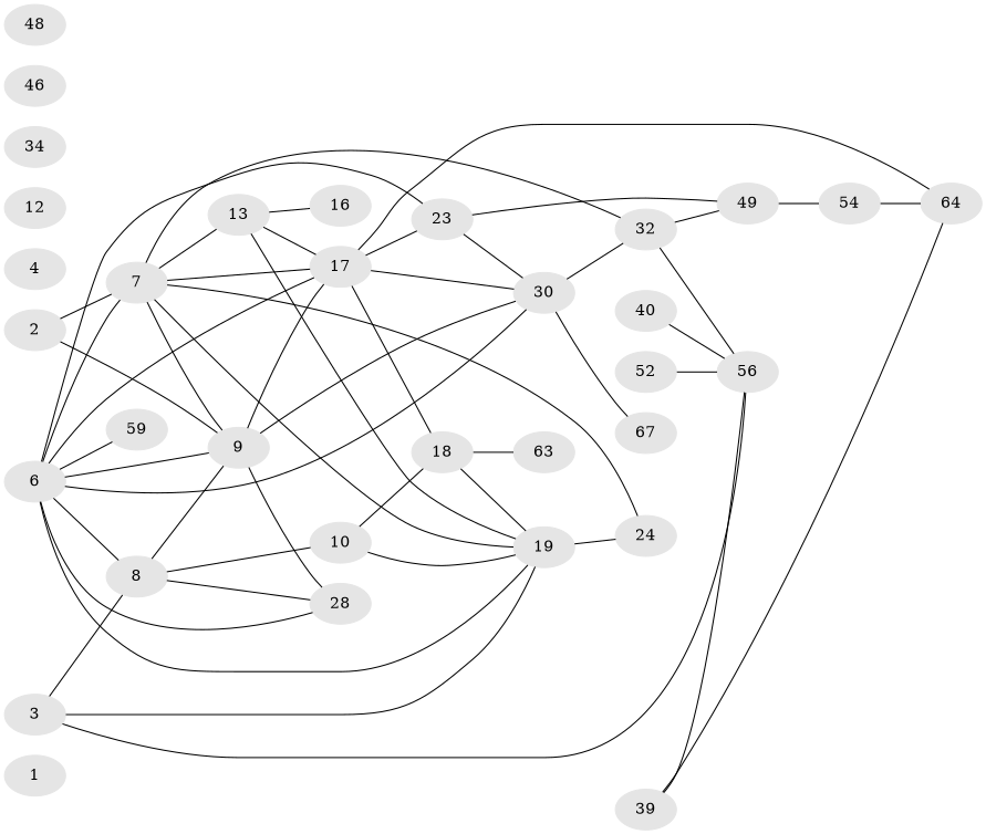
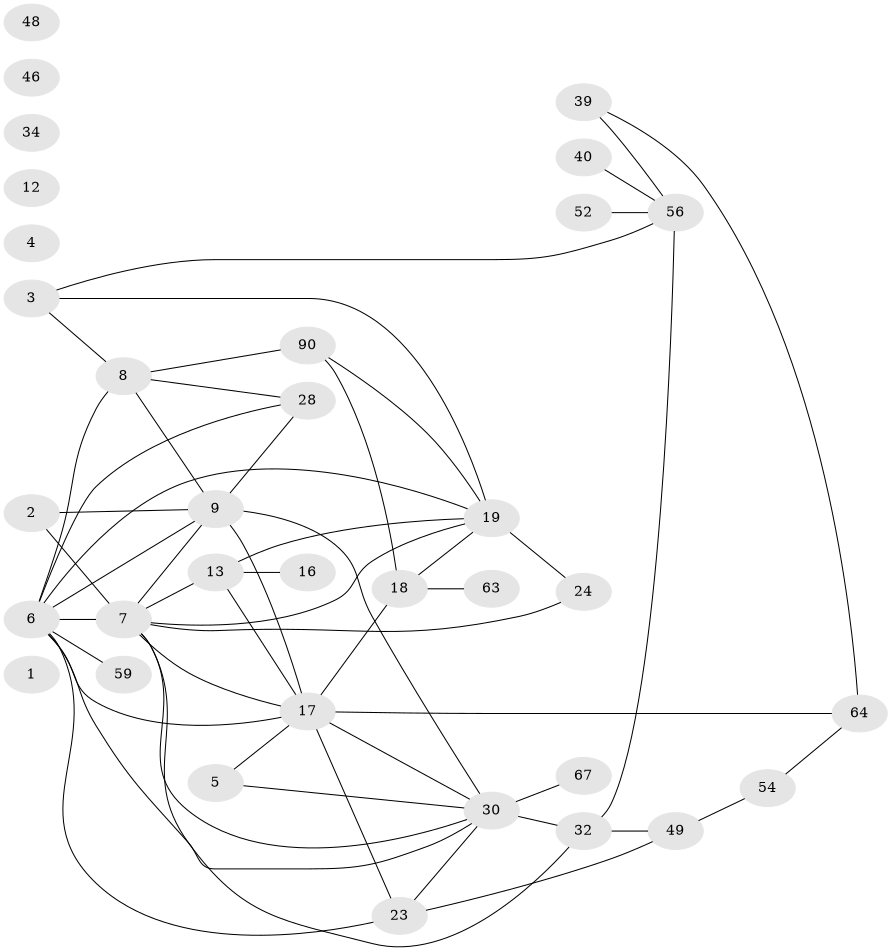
  graph {
    rankdir=LR
    node [color=gray90 style=filled]
    1
    2 [super="+53"]
    7 [super="+28+38+65"]
    9 [super="+25+31+41+43"]
    19 [super="+29+42+58"]
    17 [super="+33+47+51"]
    30 [super="+57+60"]
    13 [super="+14+55"]
    24
    32
    n11 [label=28 super="+66"]
    3 [super="+35+37"]
    8 [super="+15+50"]
    56
-   10 [super="+22+68"]
+   10 [super="+22+68" label=90]
    4
+   5 [super="+45+61"]
    23 [super="+26"]
    18 [super="+36+44"]
    64
    67
    6 [super="+11+20+27"]
    59
    49
    16
    63
    12 [super="+62"]
    54
    34
    39
    40
    46
    48
    52
    2 -- 7
    2 -- 9
    7 -- 9
    7 -- 19 [weight=2]
    7 -- 17 [weight=2]
+   7 -- 30
    7 -- 13
    7 -- 24
    7 -- 32
    9 -- 17
    9 -- 30
    9 -- n11
    19 -- 24
    17 -- 30
    17 -- 23
    17 -- 18
    17 -- 64
    30 -- 32
    30 -- 67
    13 -- 19
    13 -- 17
    13 -- 16
    32 -- 56
    32 -- 49
    3 -- 19
    3 -- 8
    3 -- 56
    8 -- 9
    8 -- n11
    8 -- 10
    10 -- 19
    10 -- 18
+   5 -- 17
+   5 -- 30
    23 -- 30
    23 -- 49
    18 -- 19
    18 -- 63
    6 -- 7
    6 -- 9
    6 -- 19
    6 -- 17
    6 -- 30
    6 -- n11
    6 -- 8
    6 -- 23
    6 -- 59
    49 -- 54
    54 -- 64
    39 -- 56
    39 -- 64
    40 -- 56
    52 -- 56
  }
